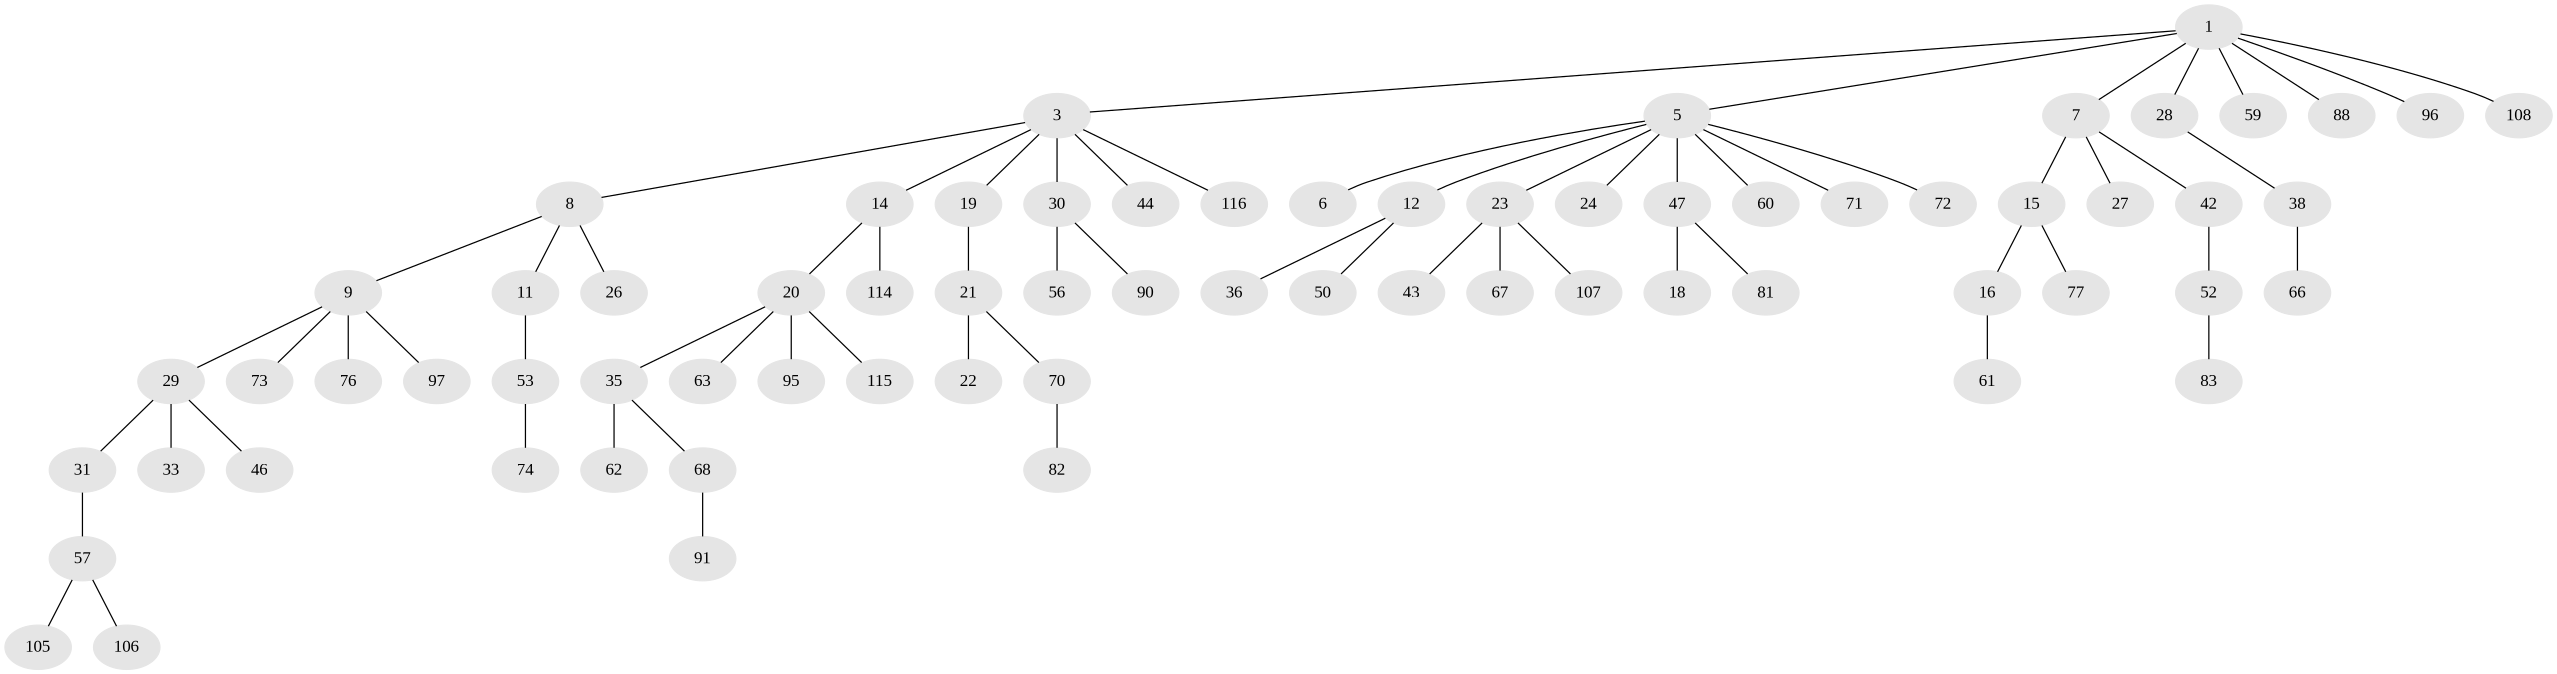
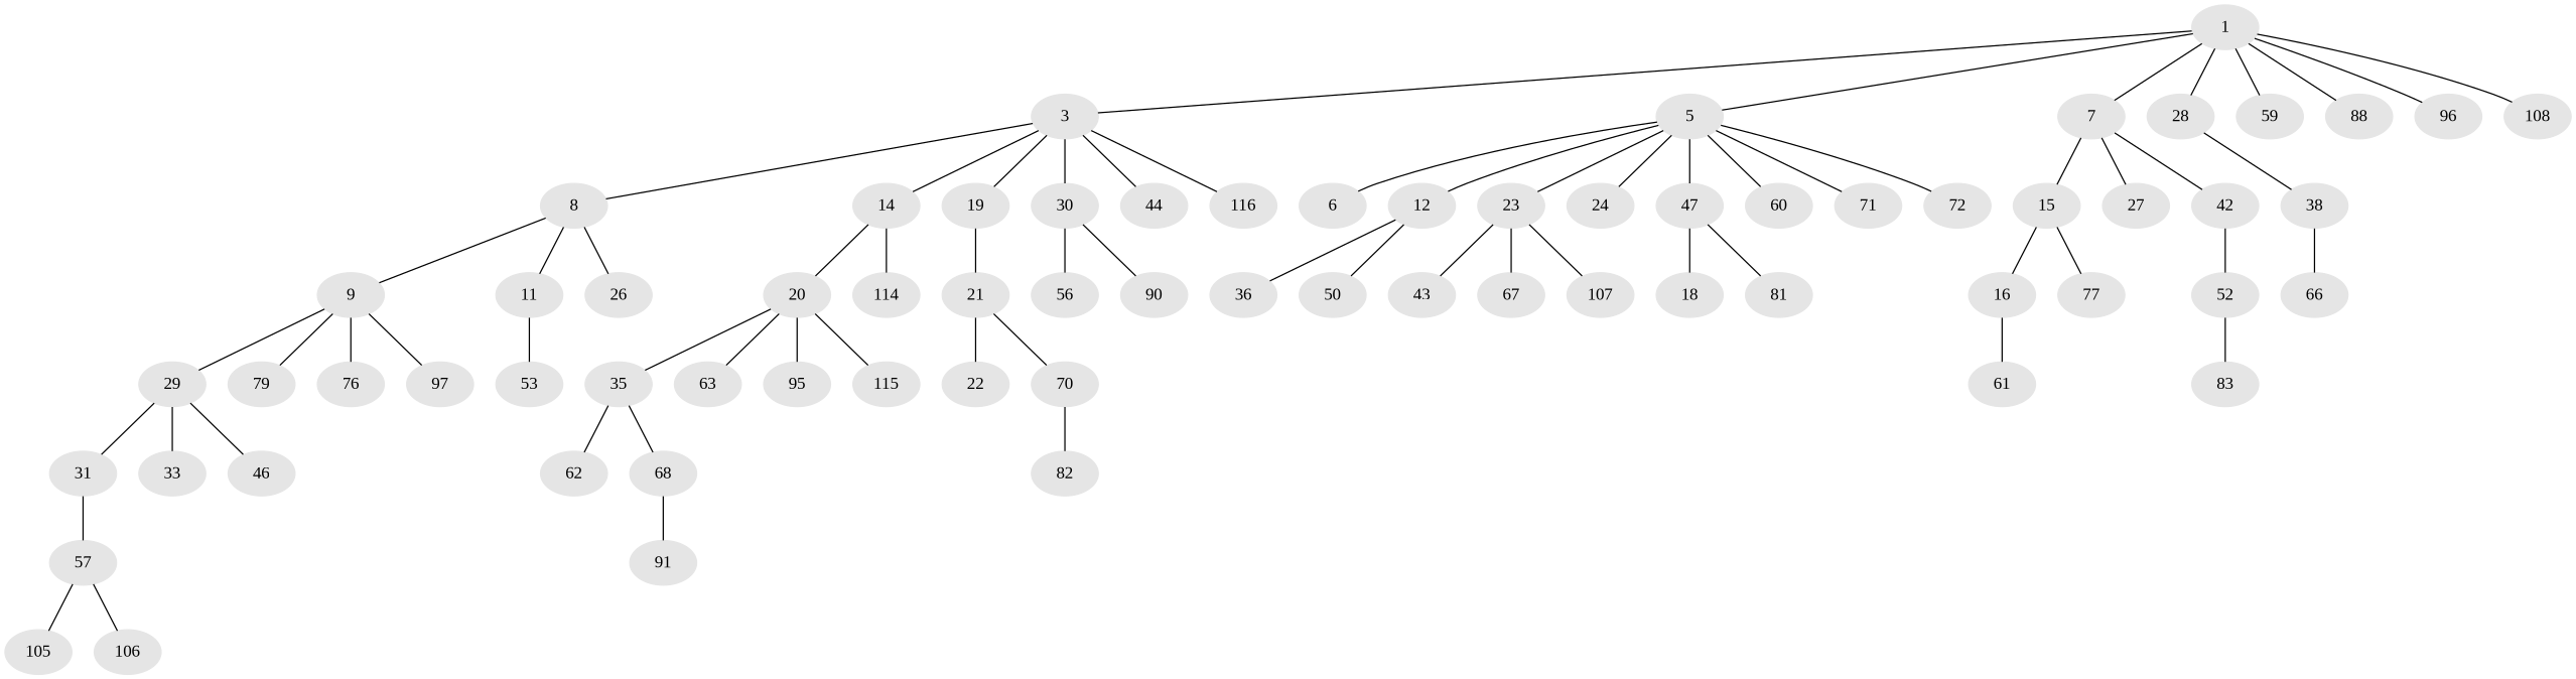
  graph {
    fontname="Liberation Serif"
    node [color=gray90 fontname="Liberation Serif" style=filled]
    edge [fontname="Liberation Serif"]
    1 [super="+2"]
    3 [super="+4+37+79+17"]
    5 [super="+39+13+41+34"]
    7
    28
    59 [super="+89"]
    88
    96 [super="+117"]
    108
    8
    14 [super="+58"]
    19
    30
    44
    116
    6
    12 [super="+25"]
    23
    24
    47 [super="+113+80+64"]
    60
    71
    72 [super="+84+104"]
    15
    27 [super="+65"]
    42 [super="+48"]
    38
    9 [super="+10"]
    11
    26 [super="+87+69+45"]
    20 [super="+32"]
    114
    21
    56
    90
    36
    50
    43
    67
    107
    18
    81 [super="+119"]
    16
    77 [super="+94+110"]
    52 [super="+78+93"]
    29
-   73
+   73 [label=79]
    76 [super="+86"]
    97
    53
    31
    33
    n53 [label=46]
-   74 [super="+75+100"]
    35 [super="+55"]
    63
    95
    115
    61
    22
    70
    62
    68
    82 [super="+111"]
    66
    57 [super="+99"]
    105
    106 [super="+109"]
    91
    83 [super="+92+103"]
    1 -- 3
    1 -- 5
    1 -- 7
    1 -- 28
    1 -- 59
    1 -- 88
    1 -- 96
    1 -- 108
    3 -- 8
    3 -- 14
    3 -- 19
    3 -- 30
    3 -- 44
    3 -- 116
    5 -- 6
    5 -- 12
    5 -- 23
    5 -- 24
    5 -- 47
    5 -- 60
    5 -- 71
    5 -- 72
    7 -- 15
    7 -- 27
    7 -- 42
    28 -- 38
    8 -- 9
    8 -- 11
    8 -- 26
    14 -- 20
    14 -- 114
    19 -- 21
    30 -- 56
    30 -- 90
    12 -- 36
    12 -- 50
    23 -- 43
    23 -- 67
    23 -- 107
    47 -- 18
    47 -- 81
    15 -- 16
    15 -- 77
    42 -- 52
    38 -- 66
    9 -- 29
    9 -- 73
    9 -- 76
    9 -- 97
    11 -- 53
    20 -- 35
    20 -- 63
    20 -- 95
    20 -- 115
    21 -- 22
    21 -- 70
    16 -- 61
    52 -- 83
    29 -- 31
    29 -- 33
    29 -- n53
-   53 -- 74
    31 -- 57
    35 -- 62
    35 -- 68
    70 -- 82
    68 -- 91
    57 -- 105
    57 -- 106
  }
